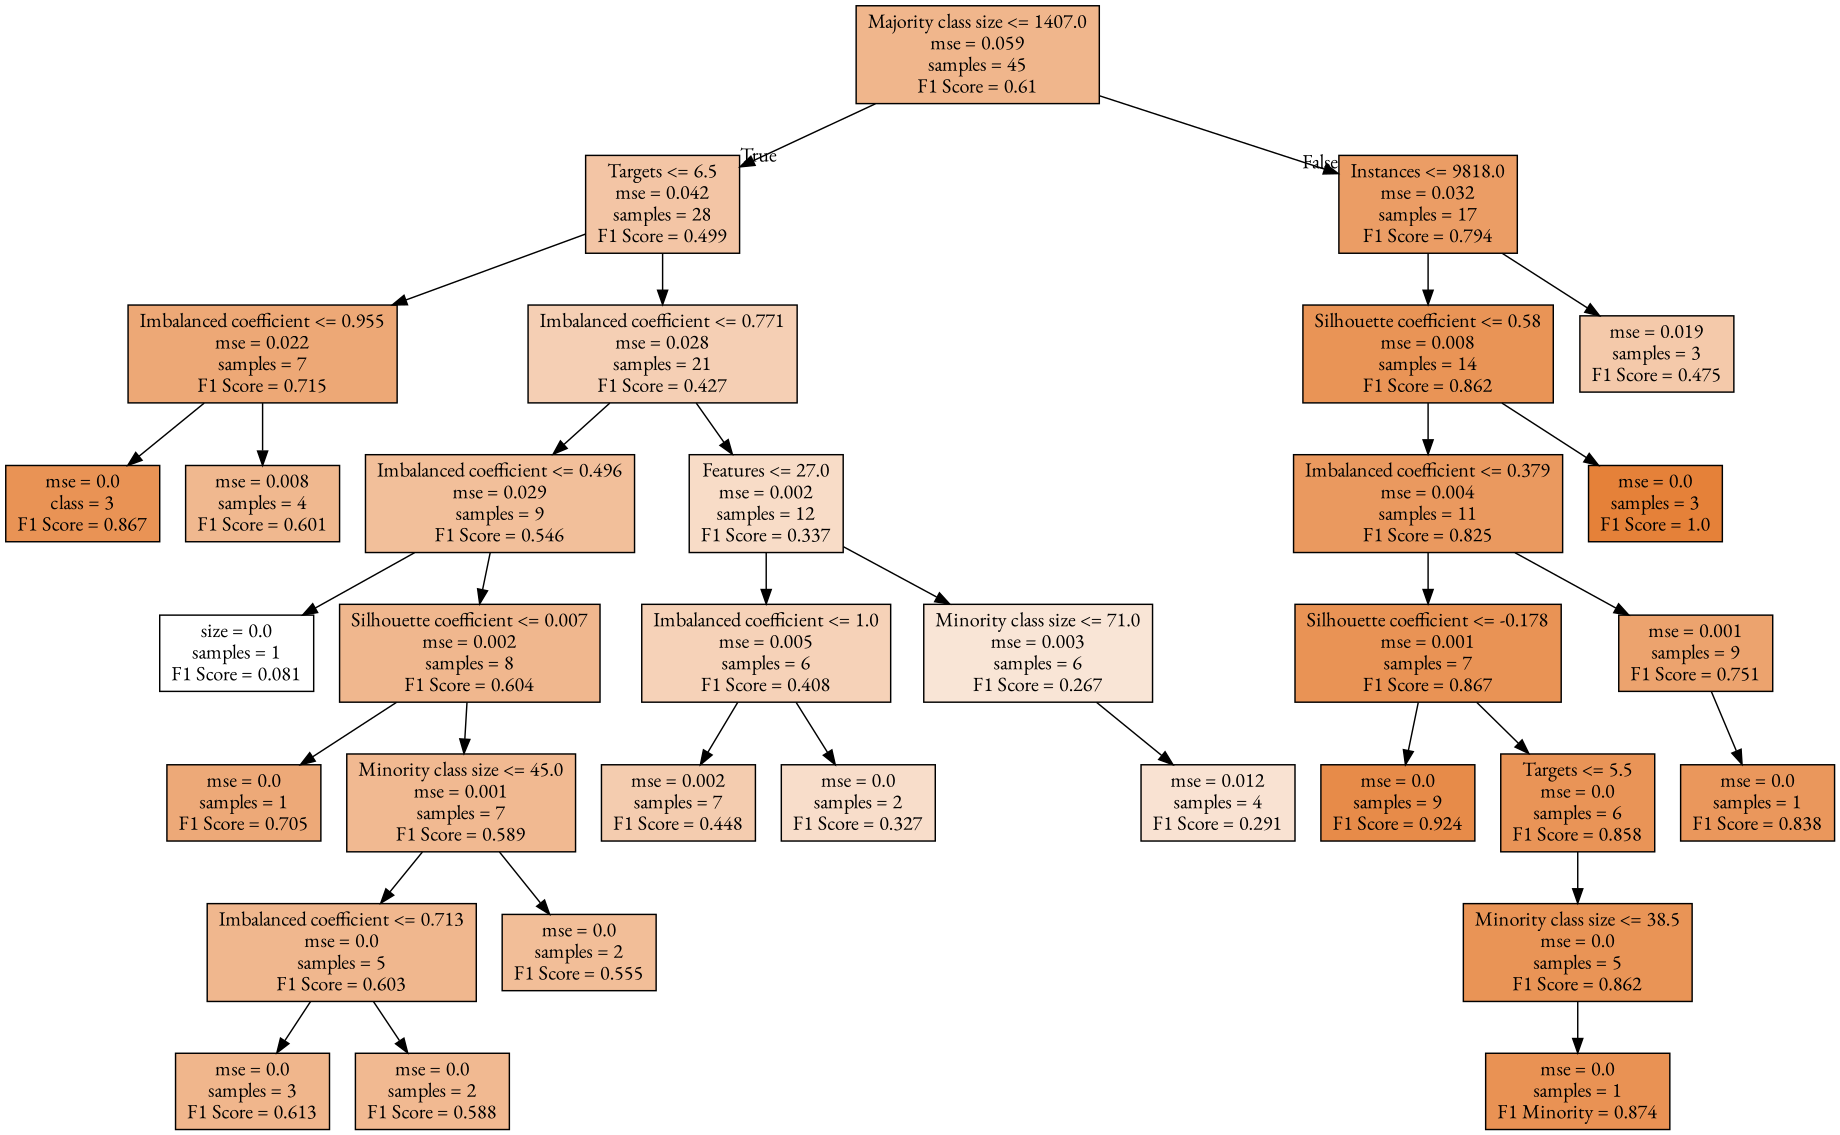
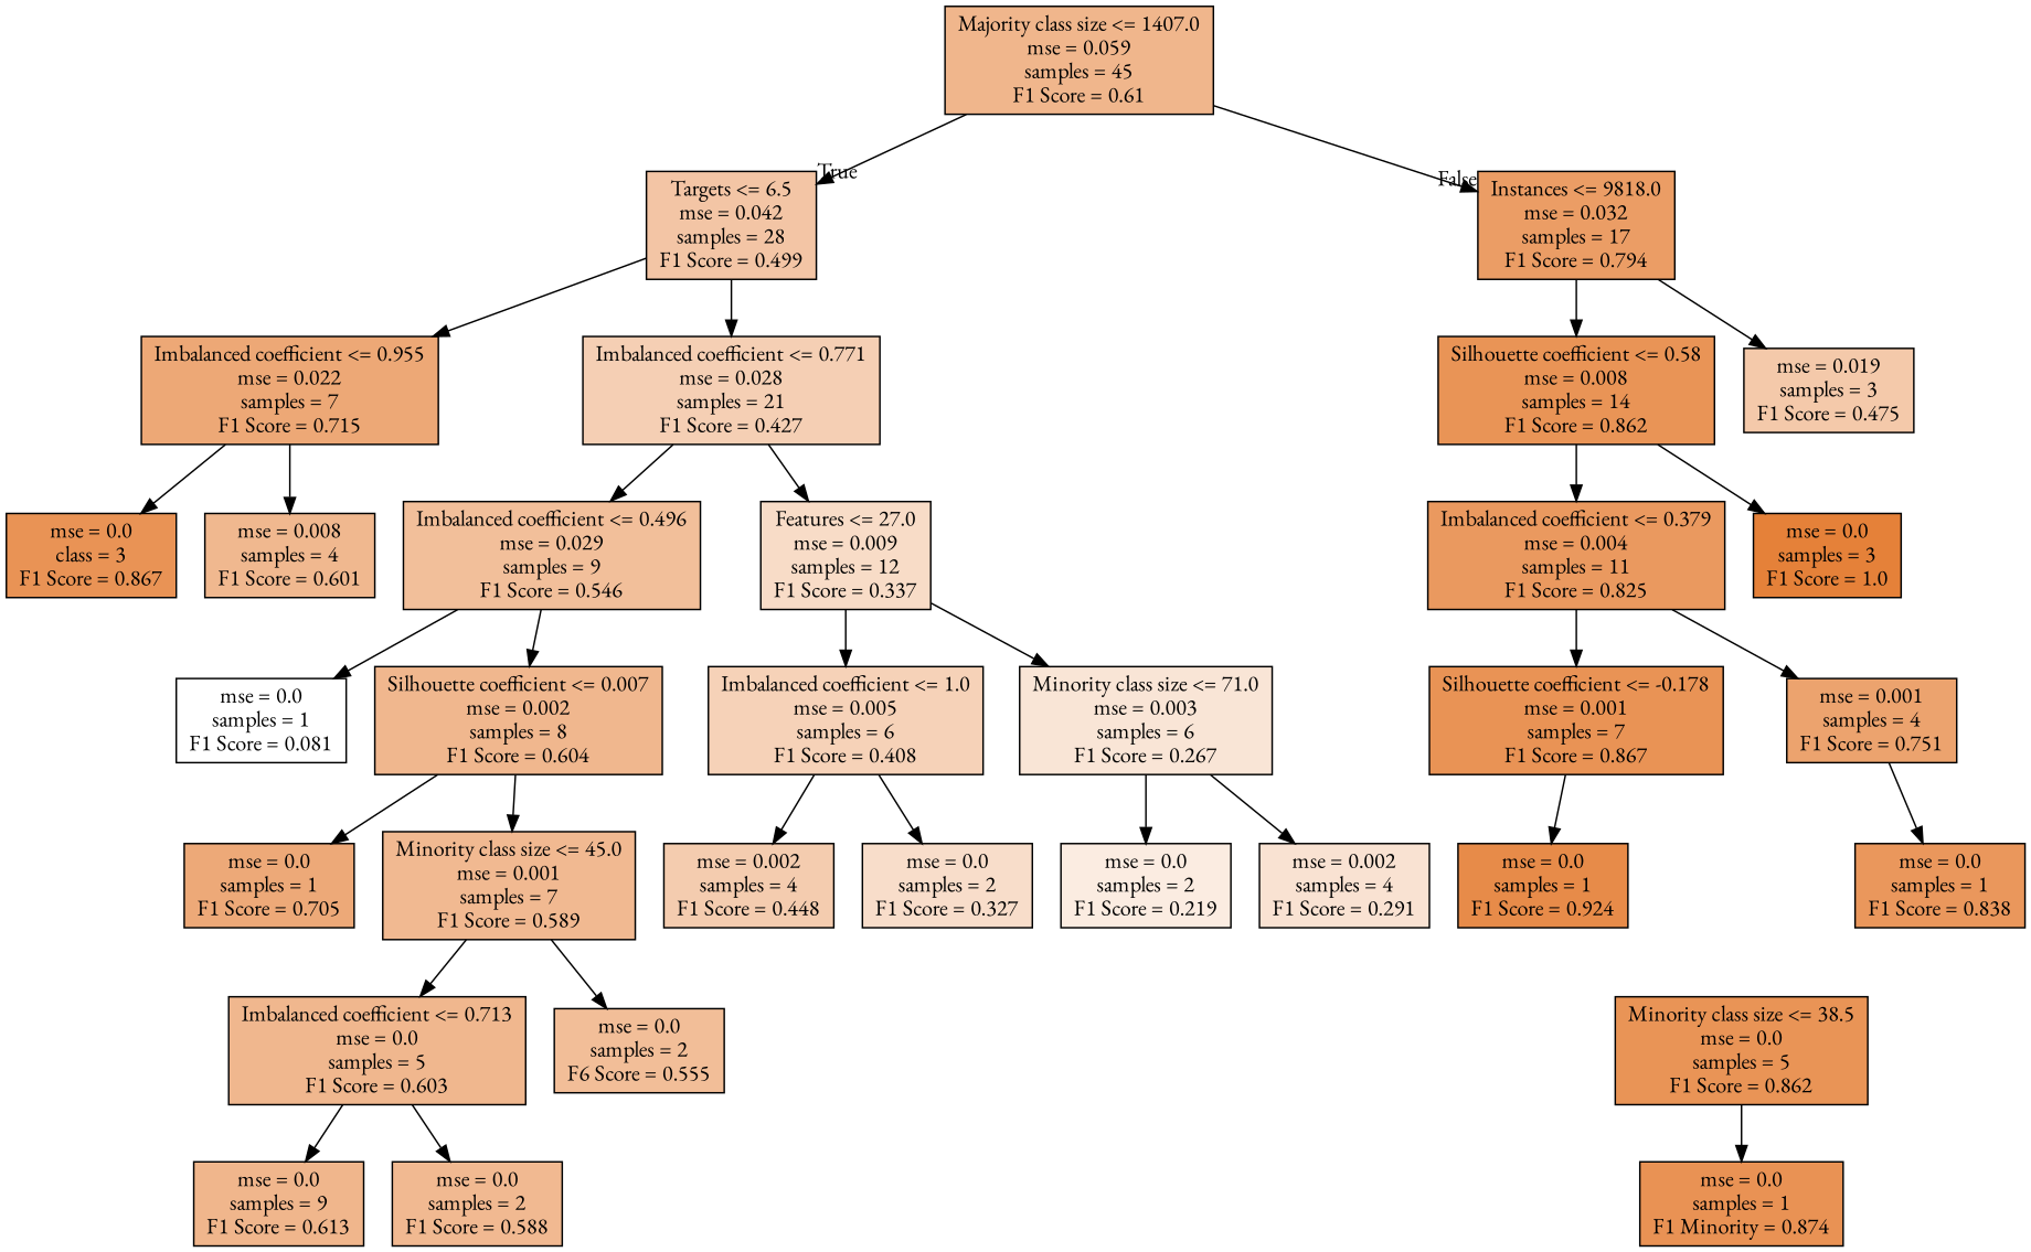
  digraph {
    fontname="EB Garamond"
    node [color=black fillcolor="#e58139d9" fontname="EB Garamond" shape=box style=filled]
    edge [fontname="EB Garamond"]
    n1 [fillcolor="#e5813993" label="Majority class size <= 1407.0\nmse = 0.059\nsamples = 45\nF1 Score = 0.61"]
    n2 [fillcolor="#e5813974" label="Targets <= 6.5\nmse = 0.042\nsamples = 28\nF1 Score = 0.499"]
    n3 [fillcolor="#e58139c6" label="Instances <= 9818.0\nmse = 0.032\nsamples = 17\nF1 Score = 0.794"]
    n4 [fillcolor="#e58139b0" label="Imbalanced coefficient <= 0.955\nmse = 0.022\nsamples = 7\nF1 Score = 0.715"]
    n5 [fillcolor="#e5813960" label="Imbalanced coefficient <= 0.771\nmse = 0.028\nsamples = 21\nF1 Score = 0.427"]
    n6 [label="Silhouette coefficient <= 0.58\nmse = 0.008\nsamples = 14\nF1 Score = 0.862"]
    n7 [fillcolor="#e581396d" label="mse = 0.019\nsamples = 3\nF1 Score = 0.475"]
    n8 [fillcolor="#e58139da" label="mse = 0.0\nclass = 3\nF1 Score = 0.867"]
    n9 [fillcolor="#e5813990" label="mse = 0.008\nsamples = 4\nF1 Score = 0.601"]
    n10 [fillcolor="#e5813981" label="Imbalanced coefficient <= 0.496\nmse = 0.029\nsamples = 9\nF1 Score = 0.546"]
-   n11 [fillcolor="#e5813947" label="Features <= 27.0\nmse = 0.002\nsamples = 12\nF1 Score = 0.337"]
-   n12 [fillcolor="#e5813900" label="size = 0.0\nsamples = 1\nF1 Score = 0.081"]
+   n11 [fillcolor="#e5813947" label="Features <= 27.0\nmse = 0.009\nsamples = 12\nF1 Score = 0.337"]
+   n12 [fillcolor="#e5813900" label="mse = 0.0\nsamples = 1\nF1 Score = 0.081"]
    n13 [fillcolor="#e5813991" label="Silhouette coefficient <= 0.007\nmse = 0.002\nsamples = 8\nF1 Score = 0.604"]
    n14 [fillcolor="#e581395b" label="Imbalanced coefficient <= 1.0\nmse = 0.005\nsamples = 6\nF1 Score = 0.408"]
    n15 [fillcolor="#e5813934" label="Minority class size <= 71.0\nmse = 0.003\nsamples = 6\nF1 Score = 0.267"]
    n16 [fillcolor="#e58139ad" label="mse = 0.0\nsamples = 1\nF1 Score = 0.705"]
    n17 [fillcolor="#e581398d" label="Minority class size <= 45.0\nmse = 0.001\nsamples = 7\nF1 Score = 0.589"]
    n18 [fillcolor="#e5813991" label="Imbalanced coefficient <= 0.713\nmse = 0.0\nsamples = 5\nF1 Score = 0.603"]
-   n19 [fillcolor="#e5813984" label="mse = 0.0\nsamples = 2\nF1 Score = 0.555"]
-   n20 [fillcolor="#e5813994" label="mse = 0.0\nsamples = 3\nF1 Score = 0.613"]
+   n19 [fillcolor="#e5813984" label="mse = 0.0\nsamples = 2\nF6 Score = 0.555"]
+   n20 [fillcolor="#e5813994" label="mse = 0.0\nsamples = 9\nF1 Score = 0.613"]
    n21 [fillcolor="#e581398d" label="mse = 0.0\nsamples = 2\nF1 Score = 0.588"]
-   n22 [fillcolor="#e5813966" label="mse = 0.002\nsamples = 7\nF1 Score = 0.448"]
+   n22 [fillcolor="#e5813966" label="mse = 0.002\nsamples = 4\nF1 Score = 0.448"]
    n23 [fillcolor="#e5813944" label="mse = 0.0\nsamples = 2\nF1 Score = 0.327"]
-   n25 [fillcolor="#e581393a" label="mse = 0.012\nsamples = 4\nF1 Score = 0.291"]
+   n24 [fillcolor="#e5813926" label="mse = 0.0\nsamples = 2\nF1 Score = 0.219"]
+   n25 [fillcolor="#e581393a" label="mse = 0.002\nsamples = 4\nF1 Score = 0.291"]
    n26 [fillcolor="#e58139ce" label="Imbalanced coefficient <= 0.379\nmse = 0.004\nsamples = 11\nF1 Score = 0.825"]
    n27 [fillcolor="#e58139ff" label="mse = 0.0\nsamples = 3\nF1 Score = 1.0"]
    n28 [fillcolor="#e58139da" label="Silhouette coefficient <= -0.178\nmse = 0.001\nsamples = 7\nF1 Score = 0.867"]
-   n29 [fillcolor="#e58139ba" label="mse = 0.001\nsamples = 9\nF1 Score = 0.751"]
-   n30 [fillcolor="#e58139ea" label="mse = 0.0\nsamples = 9\nF1 Score = 0.924"]
-   n31 [fillcolor="#e58139d8" label="Targets <= 5.5\nmse = 0.0\nsamples = 6\nF1 Score = 0.858"]
+   n29 [fillcolor="#e58139ba" label="mse = 0.001\nsamples = 4\nF1 Score = 0.751"]
+   n30 [fillcolor="#e58139ea" label="mse = 0.0\nsamples = 1\nF1 Score = 0.924"]
    n32 [fillcolor="#e58139d2" label="mse = 0.0\nsamples = 1\nF1 Score = 0.838"]
    n33 [label="Minority class size <= 38.5\nmse = 0.0\nsamples = 5\nF1 Score = 0.862"]
    n34 [fillcolor="#e58139dc" label="mse = 0.0\nsamples = 1\nF1 Minority = 0.874"]
    n1 -> n2 [headlabel=True labelangle=45 labeldistance=2.5]
    n1 -> n3 [headlabel=False labelangle=-45 labeldistance=2.5]
    n2 -> n4
    n2 -> n5
    n3 -> n6
    n3 -> n7
    n4 -> n8
    n4 -> n9
    n5 -> n10
    n5 -> n11
    n6 -> n26
    n6 -> n27
    n10 -> n12
    n10 -> n13
    n11 -> n14
    n11 -> n15
    n13 -> n16
    n13 -> n17
    n14 -> n22
    n14 -> n23
+   n15 -> n24
    n15 -> n25
    n17 -> n18
    n17 -> n19
    n18 -> n20
    n18 -> n21
    n26 -> n28
    n26 -> n29
    n28 -> n30
-   n28 -> n31
    n29 -> n32
-   n31 -> n33
    n33 -> n34
  }
